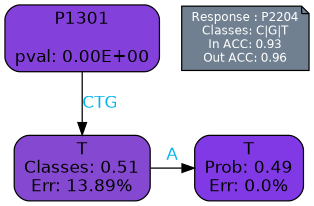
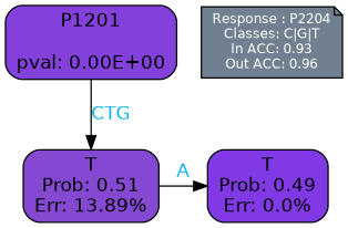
  digraph {
    ranksep=equally
    splines=polylines
    node [color=black fontname=helvetica shape=box style="filled, rounded"]
    edge [fontcolor=deepskyblue2 fontname=helvetica]
    n1 [fillcolor="#8139e5" label="T\nProb: 0.49\nErr: 0.0%"]
-   n2 [fillcolor="#8548d1" label="T\nClasses: 0.51\nErr: 13.89%"]
+   n2 [fillcolor="#8548d1" label="T\nProb: 0.51\nErr: 13.89%"]
    n3 [align=left fillcolor=slategray fontcolor=white fontsize=10 label="Response : P2204\nClasses: C|G|T\nIn ACC: 0.93\nOut ACC: 0.96\n" shape=note style=filled]
-   n4 [fillcolor="#8340da" label="P1301\n\npval: 0.00E+00"]
+   n4 [fillcolor="#8340da" label="P1201\n\npval: 0.00E+00"]
    subgraph sub_1 {
      rank=same
      n1
      n2
    }
    subgraph sub_2 {
      rank=same
      n3
      n4
    }
    n2 -> n1 [label=A]
    n4 -> n2 [label=CTG]
  }
